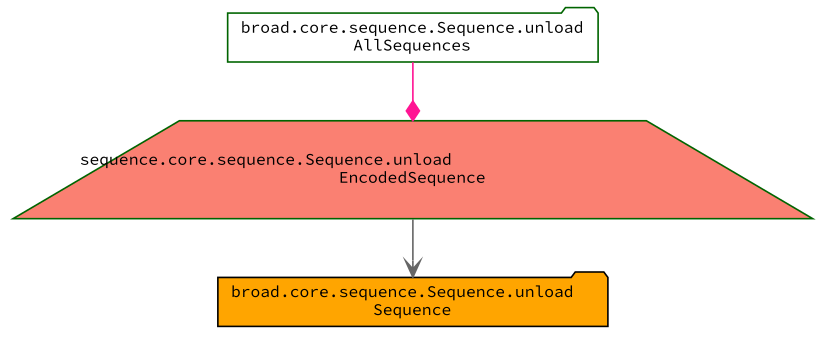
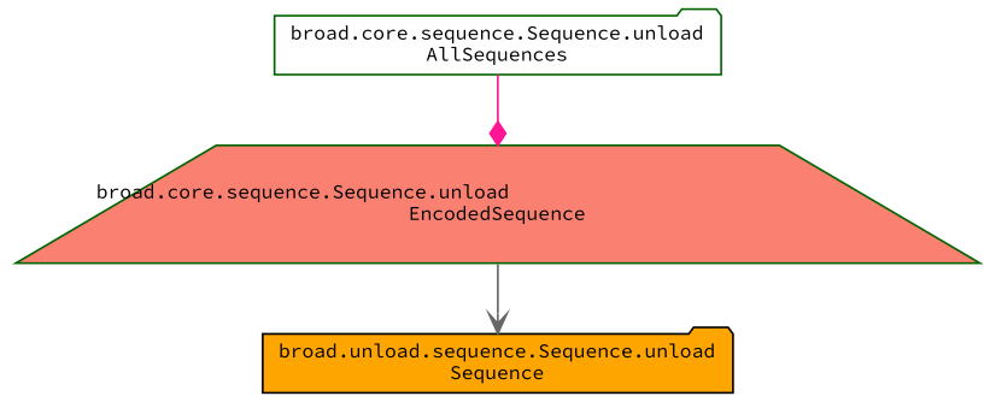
  digraph {
    fontname="Source Code Pro"
    rankdir=TB
    node [color=darkgreen fontname="Source Code Pro" fontsize=10 shape=folder style=filled]
    edge [fontname="Source Code Pro" fontsize=10 labelfontname=Helvetica labelfontsize=10 style=solid]
    n1 [fillcolor=white fontcolor=black height=0.2 label="broad.core.sequence.Sequence.unload\lAllSequences" width=0.4]
-   n2 [fillcolor=salmon height=0.2 label="sequence.core.sequence.Sequence.unload\lEncodedSequence" shape=trapezium width=0.4]
-   n3 [color=black fillcolor=orange height=0.2 label="broad.core.sequence.Sequence.unload\lSequence" width=0.4]
+   n2 [fillcolor=salmon height=0.2 label="broad.core.sequence.Sequence.unload\lEncodedSequence" shape=trapezium width=0.4]
+   n3 [color=black fillcolor=orange height=0.2 label="broad.unload.sequence.Sequence.unload\lSequence" width=0.4]
    n1 -> n2 [arrowhead=diamond color=deeppink]
    n2 -> n3 [arrowhead=vee color=gray40]
  }
